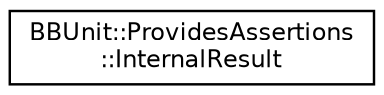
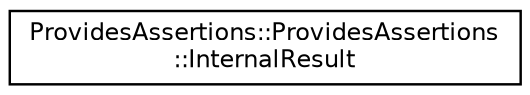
  digraph {
    rankdir=LR
-   n1 [color=black fillcolor=white fontname=Helvetica fontsize=10 height=0.2 label="BBUnit::ProvidesAssertions\l::InternalResult" shape=record style=filled width=0.4]
+   n1 [color=black fillcolor=white fontname=Helvetica fontsize=10 height=0.2 label="ProvidesAssertions::ProvidesAssertions\l::InternalResult" shape=record style=filled width=0.4]
  }
